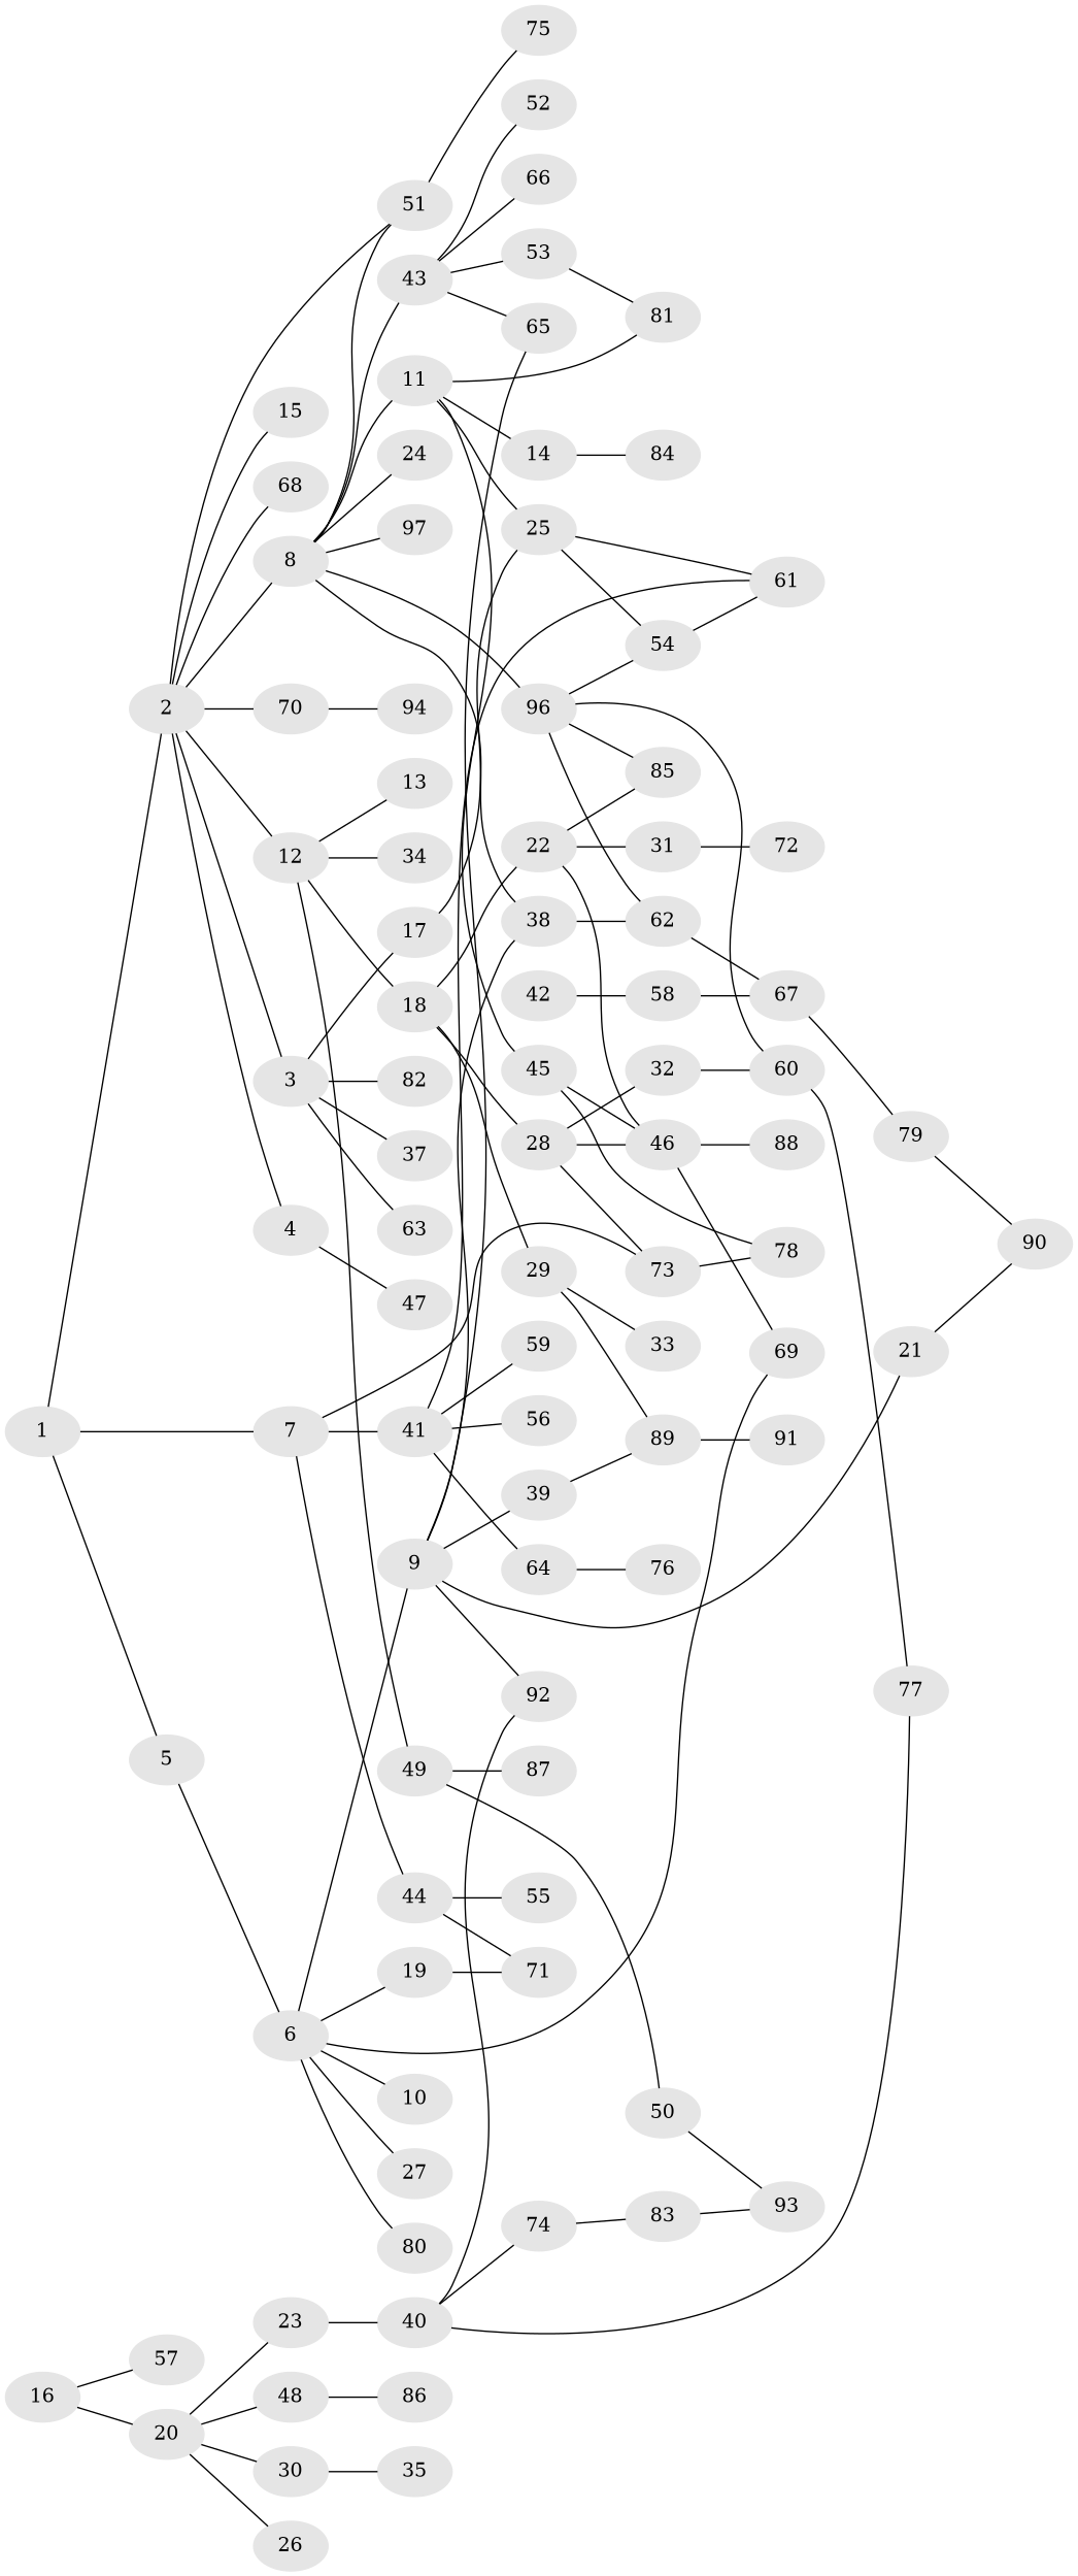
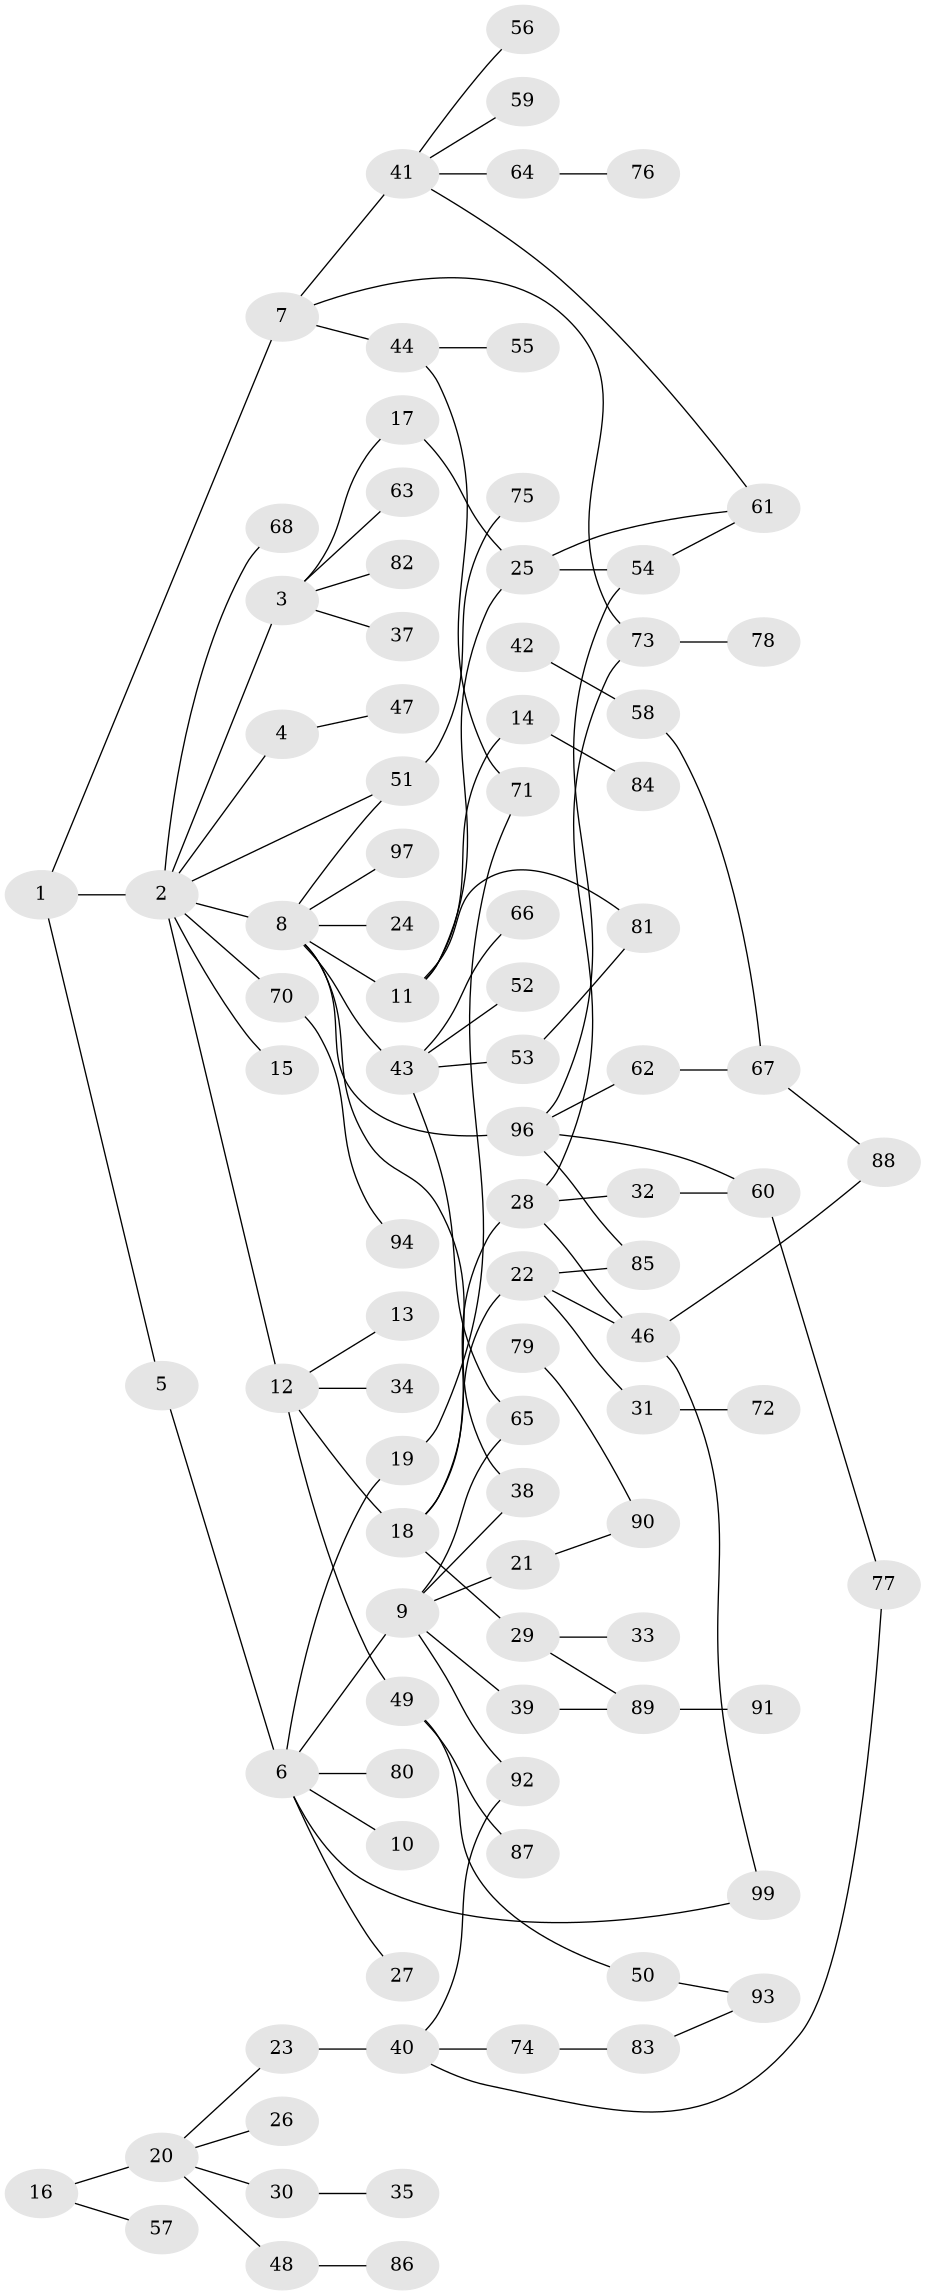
  graph {
    rankdir=LR
    node [color=gray90 style=filled]
    1
    2
    5
    7
    3
    4
    8
    12
    15
    51
    68
    70
    6
    41
    44
    73
    17
    37
    63
    82
    47
    11
    24
    n24 [label=96]
    38
    43
    n27 [label=97]
    13
    18
    34
    49
    75
    94
    25
    9
    10
    19
    27
-   69
+   69 [label=99]
    80
    16
    20
    57
    21
    39
    65
    92
    71
    61
    56
    59
    64
    55
    78
    14
-   45
    81
    85
    54
    60
    62
    52
    53
    66
    90
    89
    84
    46
    22
    28
    29
    50
    87
    23
    26
    30
    48
    31
    32
    33
    40
    35
    86
    72
    88
    74
    77
    42
    58
    91
    67
    83
    76
    93
    79
    1 -- 2
    1 -- 5
    1 -- 7
    2 -- 3
    2 -- 4
    2 -- 8
    2 -- 12
    2 -- 15
    2 -- 51
    2 -- 68
    2 -- 70
    5 -- 6
    7 -- 41
    7 -- 44
    7 -- 73
    3 -- 17
    3 -- 37
    3 -- 63
    3 -- 82
    4 -- 47
    8 -- 51
    8 -- 11
    8 -- 24
    8 -- n24
    8 -- 38
    8 -- 43
    8 -- n27
    12 -- 13
    12 -- 18
    12 -- 34
    12 -- 49
    51 -- 75
    70 -- 94
    6 -- 9
    6 -- 10
    6 -- 19
    6 -- 27
    6 -- 69
    6 -- 80
    41 -- 61
    41 -- 56
    41 -- 59
    41 -- 64
    44 -- 71
    44 -- 55
    73 -- 78
    17 -- 25
    11 -- 25
    11 -- 14
-   11 -- 45
    11 -- 81
    n24 -- 85
    n24 -- 54
    n24 -- 60
    n24 -- 62
-   38 -- 62
    43 -- 65
    43 -- 52
    43 -- 53
    43 -- 66
    18 -- 22
    18 -- 28
    18 -- 29
    49 -- 50
    49 -- 87
    25 -- 61
    25 -- 54
    9 -- 38
    9 -- 21
    9 -- 39
    9 -- 65
    9 -- 92
    19 -- 71
    16 -- 20
    16 -- 57
    20 -- 23
    20 -- 26
    20 -- 30
    20 -- 48
    21 -- 90
    39 -- 89
    64 -- 76
    14 -- 84
-   45 -- 78
-   45 -- 46
    54 -- 61
    60 -- 77
    62 -- 67
    53 -- 81
    89 -- 91
    46 -- 69
    46 -- 88
    22 -- 85
    22 -- 46
    22 -- 31
    28 -- 73
    28 -- 46
    28 -- 32
    29 -- 89
    29 -- 33
    50 -- 93
    23 -- 40
    30 -- 35
    48 -- 86
    31 -- 72
    32 -- 60
    40 -- 92
    40 -- 74
    40 -- 77
    74 -- 83
    42 -- 58
    58 -- 67
-   67 -- 79
+   67 -- 88
    83 -- 93
    79 -- 90
  }
